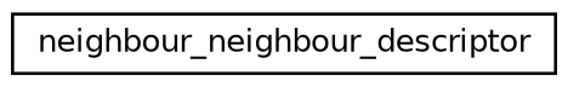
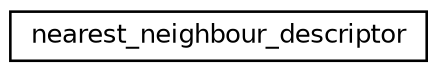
  digraph {
    rankdir=TB
-   n1 [color=black fillcolor=white fontname=Helvetica fontsize=10 height=0.2 label=neighbour_neighbour_descriptor shape=record style=filled width=0.4]
+   n1 [color=black fillcolor=white fontname=Helvetica fontsize=10 height=0.2 label=nearest_neighbour_descriptor shape=record style=filled width=0.4]
  }
